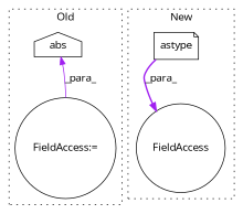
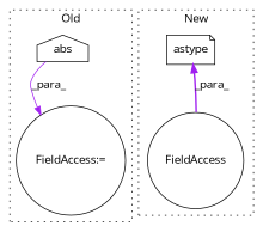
  digraph {
    fontname="Open Sans"
    node [a=32 fontname="Open Sans" shape=circle]
    edge [color=purple fontname="Open Sans"]
    n1 [l="4,1" label=abs s="5397,5465" shape=house]
    n2 [a=7 l=1 label="FieldAccess:=" s=5187]
    n3 [l="7,1" label=astype s="5427,5447" shape=note]
    n4 [a=22 l=13 label=FieldAccess s=5434]
    subgraph cluster_1 {
      label=Old
      style=dotted
      n1
      n2
    }
    subgraph cluster_2 {
      label=New
      style=dotted
      n3
      n4
    }
-   n2 -> n1 [label=_para_ style=solid]
-   n3 -> n4 [label=_para_ style=bold]
+   n1 -> n2 [label=_para_ style=solid]
+   n4 -> n3 [label=_para_ style=bold]
  }
